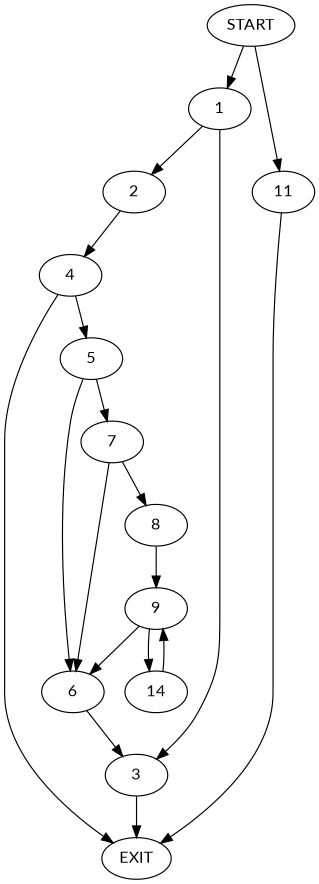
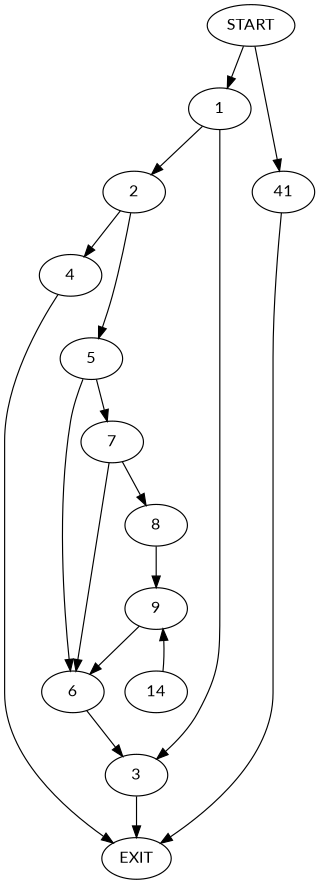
  digraph {
    fontname=Lato
    node [fontname=Lato]
    edge [fontname=Lato]
    n1 [label=START]
    1
-   11
+   11 [label=41]
    2
    3
    n6 [label=EXIT]
    4
    5
    6
    7
    8
    9
    n13 [label=14]
    n1 -> 1
    n1 -> 11
    1 -> 2
    1 -> 3
    11 -> n6
    2 -> 4
-   4 -> 5
+   2 -> 5
    3 -> n6
    4 -> n6
    5 -> 6
    5 -> 7
    6 -> 3
    7 -> 6
    7 -> 8
    8 -> 9
    9 -> 6
-   9 -> n13
    n13 -> 9
  }
